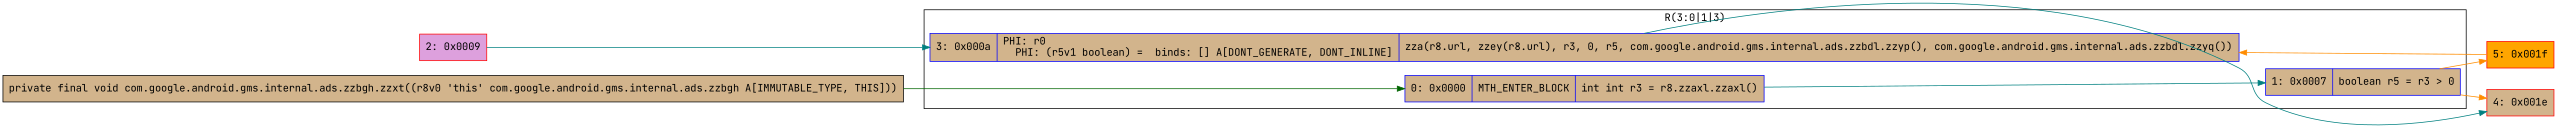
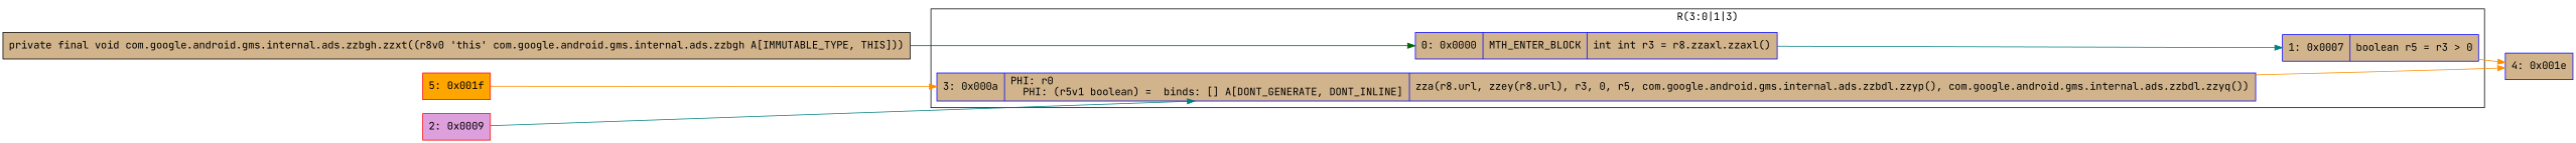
  digraph {
    fontname="JetBrains Mono"
    rankdir=LR
    node [color=blue fillcolor=tan fontname="JetBrains Mono" shape=record style=filled]
    edge [color=teal fontname="JetBrains Mono"]
    n1 [label="{0\:\ 0x0000|MTH_ENTER_BLOCK\l|int int r3 = r8.zzaxl.zzaxl()\l}"]
    n2 [label="{1\:\ 0x0007|boolean r5 = r3 \> 0\l}"]
    n3 [label="{3\:\ 0x000a|PHI: r0 \l  PHI: (r5v1 boolean) =  binds: [] A[DONT_GENERATE, DONT_INLINE]\l|zza(r8.url, zzey(r8.url), r3, 0, r5, com.google.android.gms.internal.ads.zzbdl.zzyp(), com.google.android.gms.internal.ads.zzbdl.zzyq())\l}"]
    n4 [color=red fillcolor=orange label="{5\:\ 0x001f}"]
-   n5 [color=red label="{4\:\ 0x001e}"]
+   n5 [label="{4\:\ 0x001e}"]
    n6 [color=red fillcolor=plum label="{2\:\ 0x0009}"]
    n7 [label="{private final void com.google.android.gms.internal.ads.zzbgh.zzxt((r8v0 'this' com.google.android.gms.internal.ads.zzbgh A[IMMUTABLE_TYPE, THIS])) }" color=""]
    subgraph cluster_1 {
      label="R(3:0|1|3)"
      n1
      n2
      n3
    }
    n1 -> n2
-   n2 -> n4 [color=darkorange]
    n2 -> n5 [color=darkorange]
-   n3 -> n5
+   n3 -> n5 [color=darkorange]
    n4 -> n3 [color=darkorange]
    n6 -> n3
    n7 -> n1 [color=darkgreen]
  }
